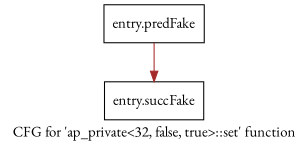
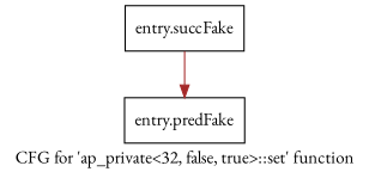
  digraph {
    label="CFG for 'ap_private\<32, false, true\>::set' function"
    fontname="EB Garamond"
    node [shape=record fontname="EB Garamond"]
    n1 [label="{entry.predFake}"]
    n2 [filename="/home/omerfaruk/tools/Xilinx/Vitis_HLS/2023.2/include/etc/ap_private.h" label="{entry.succFake}" linenumber=2196]
-   n1 -> n2 [execusionnum=0 filename="/home/omerfaruk/tools/Xilinx/Vitis_HLS/2023.2/include/etc/ap_private.h" color=brown fontname="EB Garamond"]
+   n2 -> n1 [execusionnum=0 filename="/home/omerfaruk/tools/Xilinx/Vitis_HLS/2023.2/include/etc/ap_private.h" color=brown fontname="EB Garamond"]
  }
